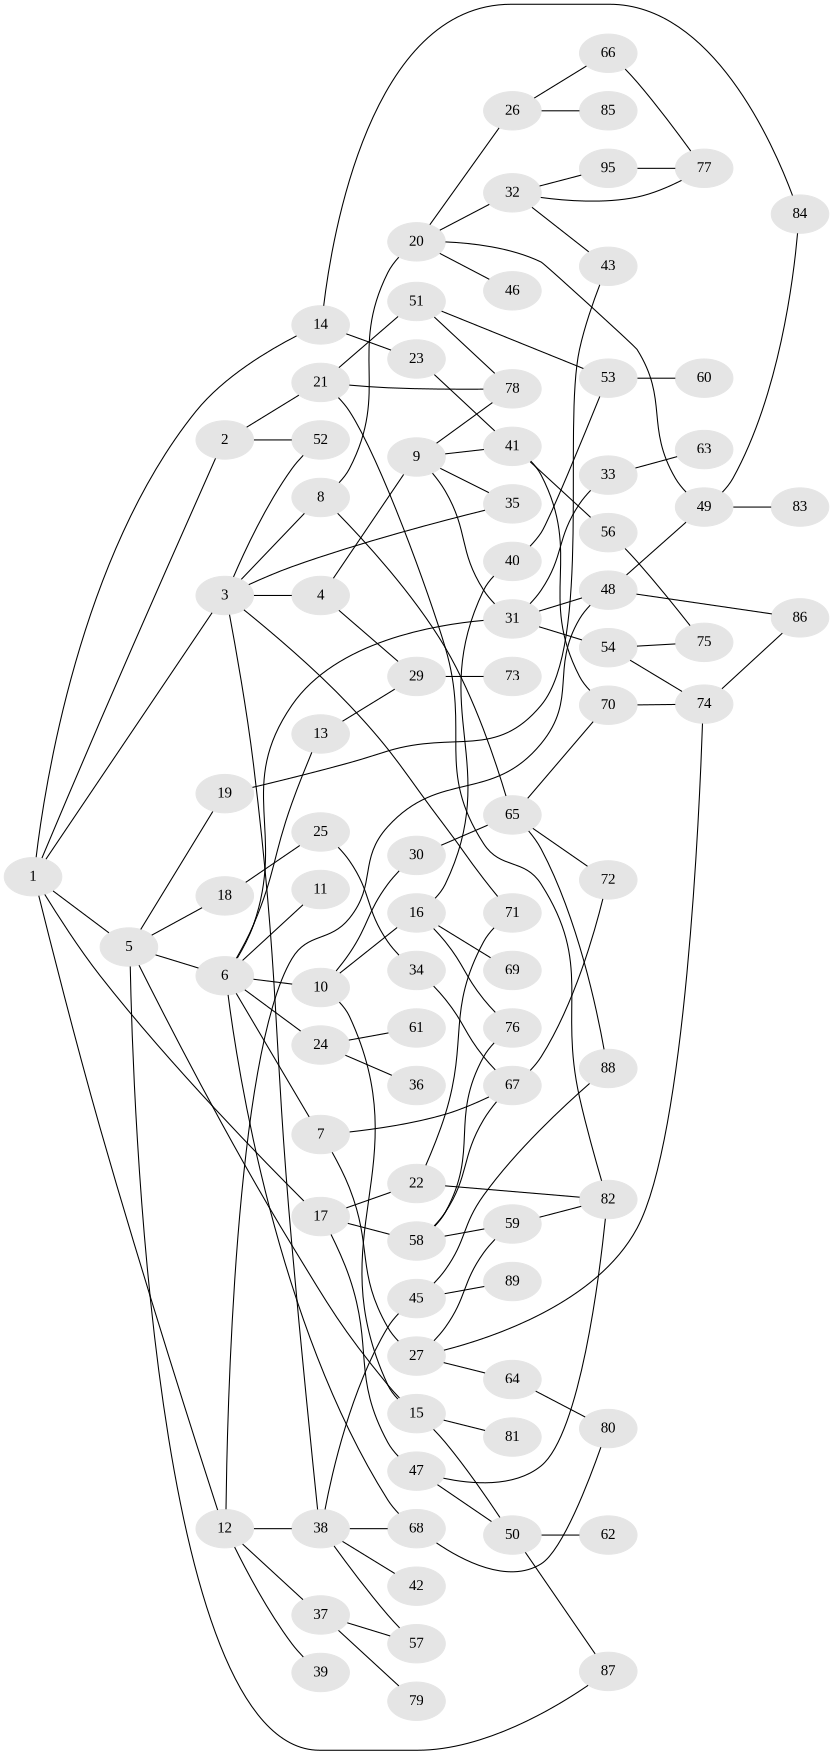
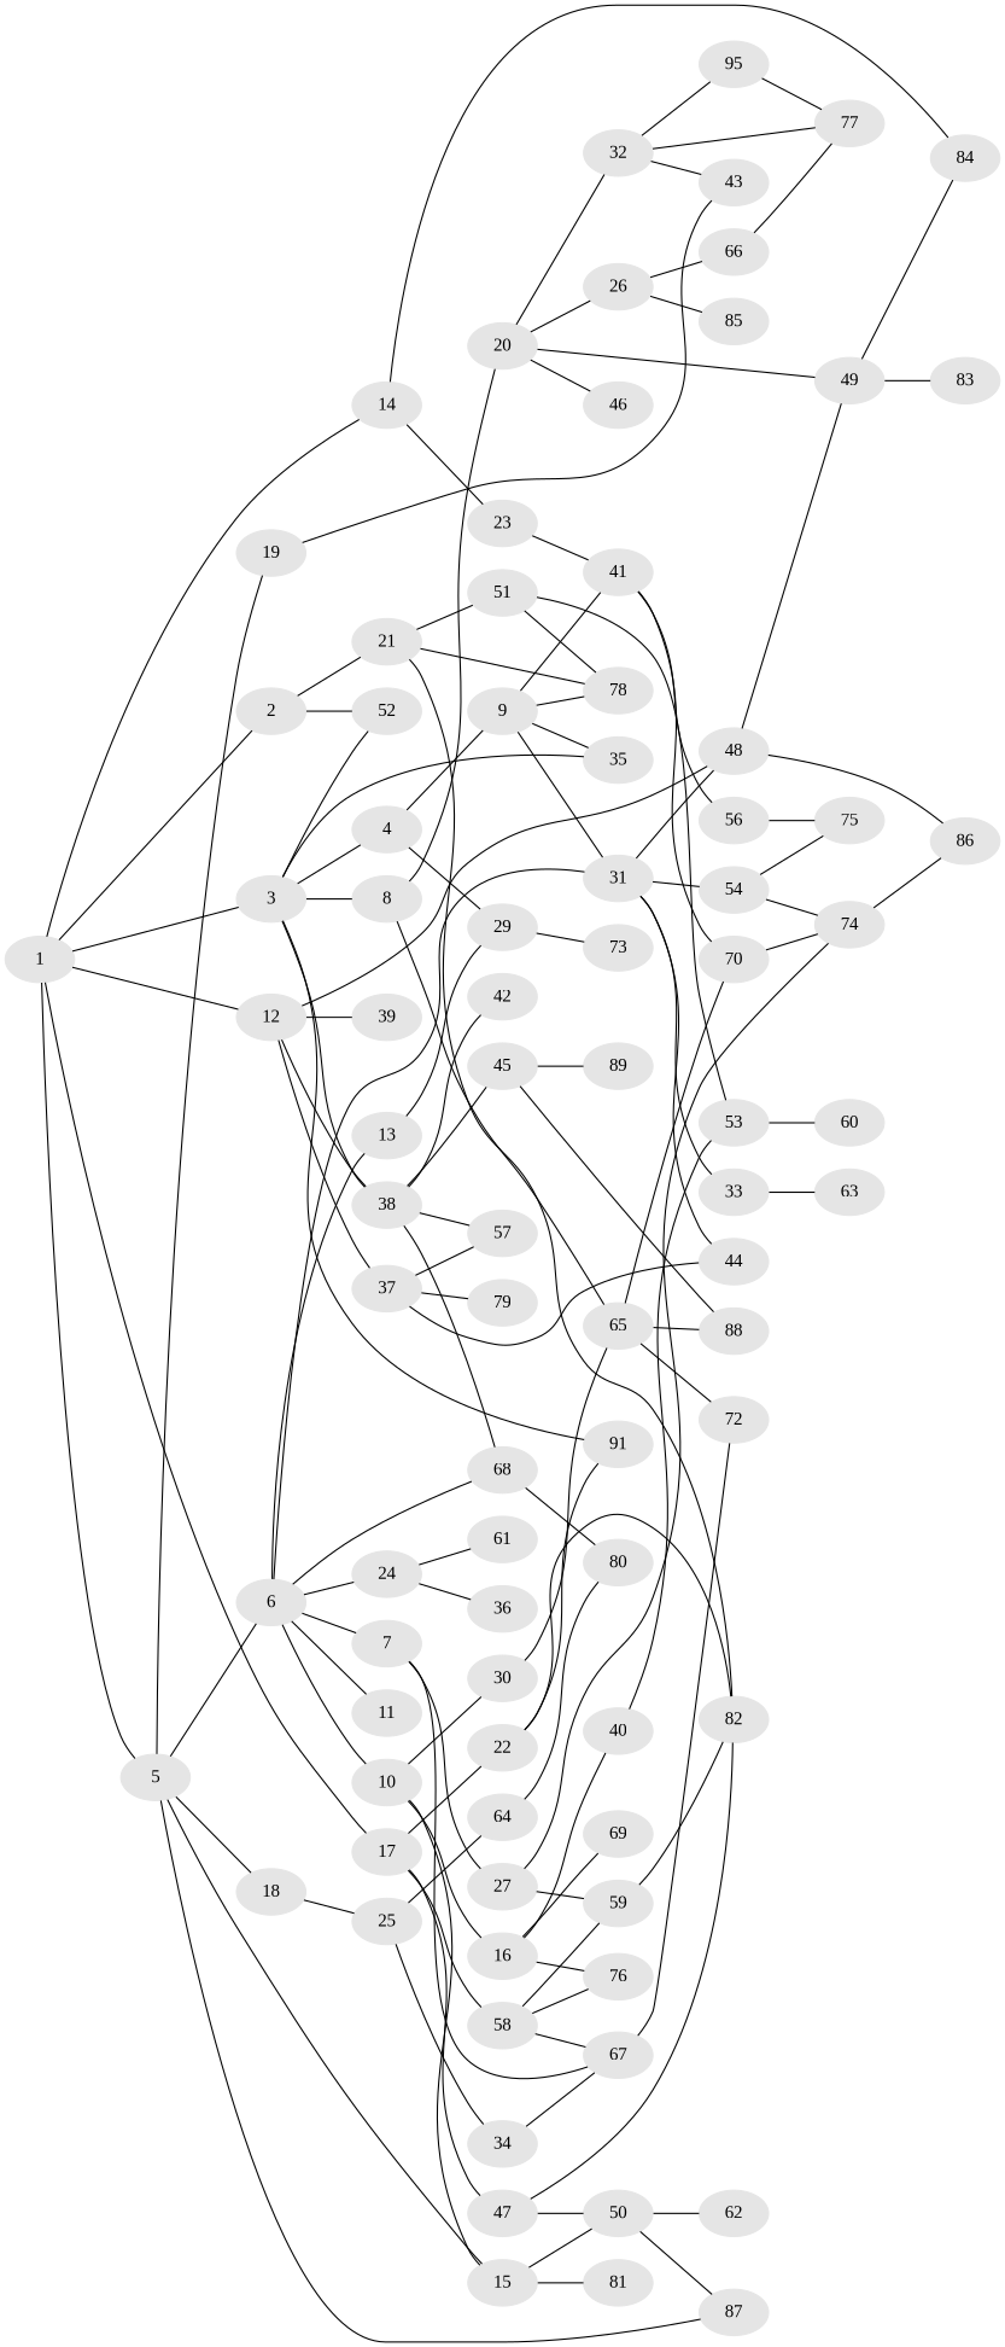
  graph {
    fontname="Liberation Serif"
    rankdir=LR
    node [color=gray90 fontname="Liberation Serif" style=filled]
    edge [fontname="Liberation Serif"]
    1
    2
    3
    5
    12
    14
    17
    21
    52
    4
    8
    35
    38
-   71
+   71 [label=91]
    6
    15
    18
    19
    87
    37
    39
    48
    23
    84
    22
    47
    58
    78
    51
    82
    9
    29
    20
    65
    68
    57
    42
    45
    31
    41
    73
    7
    10
    11
    13
    24
    50
    81
    25
    43
    27
    67
    16
    30
    36
    61
    33
+   44
    54
    80
    59
    74
    72
    26
    32
    46
    49
    70
    88
    56
    40
    69
    76
    79
    86
    62
    53
    34
    64
    66
    85
    n82 [label=95]
    77
    83
    63
    75
    89
    60
    1 -- 2
    1 -- 3
    1 -- 5
    1 -- 12
    1 -- 14
    1 -- 17
    2 -- 21
    2 -- 52
    3 -- 52
    3 -- 4
    3 -- 8
    3 -- 35
    3 -- 38
    3 -- 71
    5 -- 6
    5 -- 15
    5 -- 18
    5 -- 19
    5 -- 87
    12 -- 38
    12 -- 37
    12 -- 39
    12 -- 48
    14 -- 23
    14 -- 84
    17 -- 22
    17 -- 47
    17 -- 58
    21 -- 78
    21 -- 51
    21 -- 82
    4 -- 9
    4 -- 29
    8 -- 20
    8 -- 65
    38 -- 68
    38 -- 57
    38 -- 42
    38 -- 45
    6 -- 68
    6 -- 31
    6 -- 7
    6 -- 10
    6 -- 11
    6 -- 13
    6 -- 24
    15 -- 50
    15 -- 81
    18 -- 25
    19 -- 43
    37 -- 57
+   37 -- 44
    37 -- 79
    48 -- 49
    48 -- 86
    23 -- 41
    22 -- 71
    22 -- 82
    47 -- 82
    47 -- 50
    58 -- 67
    58 -- 59
    58 -- 76
    51 -- 78
    51 -- 53
    9 -- 35
    9 -- 78
    9 -- 31
    9 -- 41
    29 -- 73
    20 -- 26
    20 -- 32
    20 -- 46
    20 -- 49
    65 -- 72
    65 -- 70
    65 -- 88
    68 -- 80
    45 -- 88
    45 -- 89
    31 -- 48
    31 -- 33
+   31 -- 44
    31 -- 54
    41 -- 70
    41 -- 56
    7 -- 27
    7 -- 67
    10 -- 15
    10 -- 16
    10 -- 30
    13 -- 29
    24 -- 36
    24 -- 61
    50 -- 87
    50 -- 62
    25 -- 34
-   27 -- 64
+   25 -- 64
    27 -- 59
    27 -- 74
    67 -- 72
    16 -- 40
    16 -- 69
    16 -- 76
    30 -- 65
    33 -- 63
    54 -- 74
    54 -- 75
    59 -- 82
    74 -- 86
    26 -- 66
    26 -- 85
    32 -- 43
    32 -- n82
    32 -- 77
    49 -- 84
    49 -- 83
    70 -- 74
    56 -- 75
    40 -- 53
    53 -- 60
    34 -- 67
    64 -- 80
    66 -- 77
    n82 -- 77
  }
